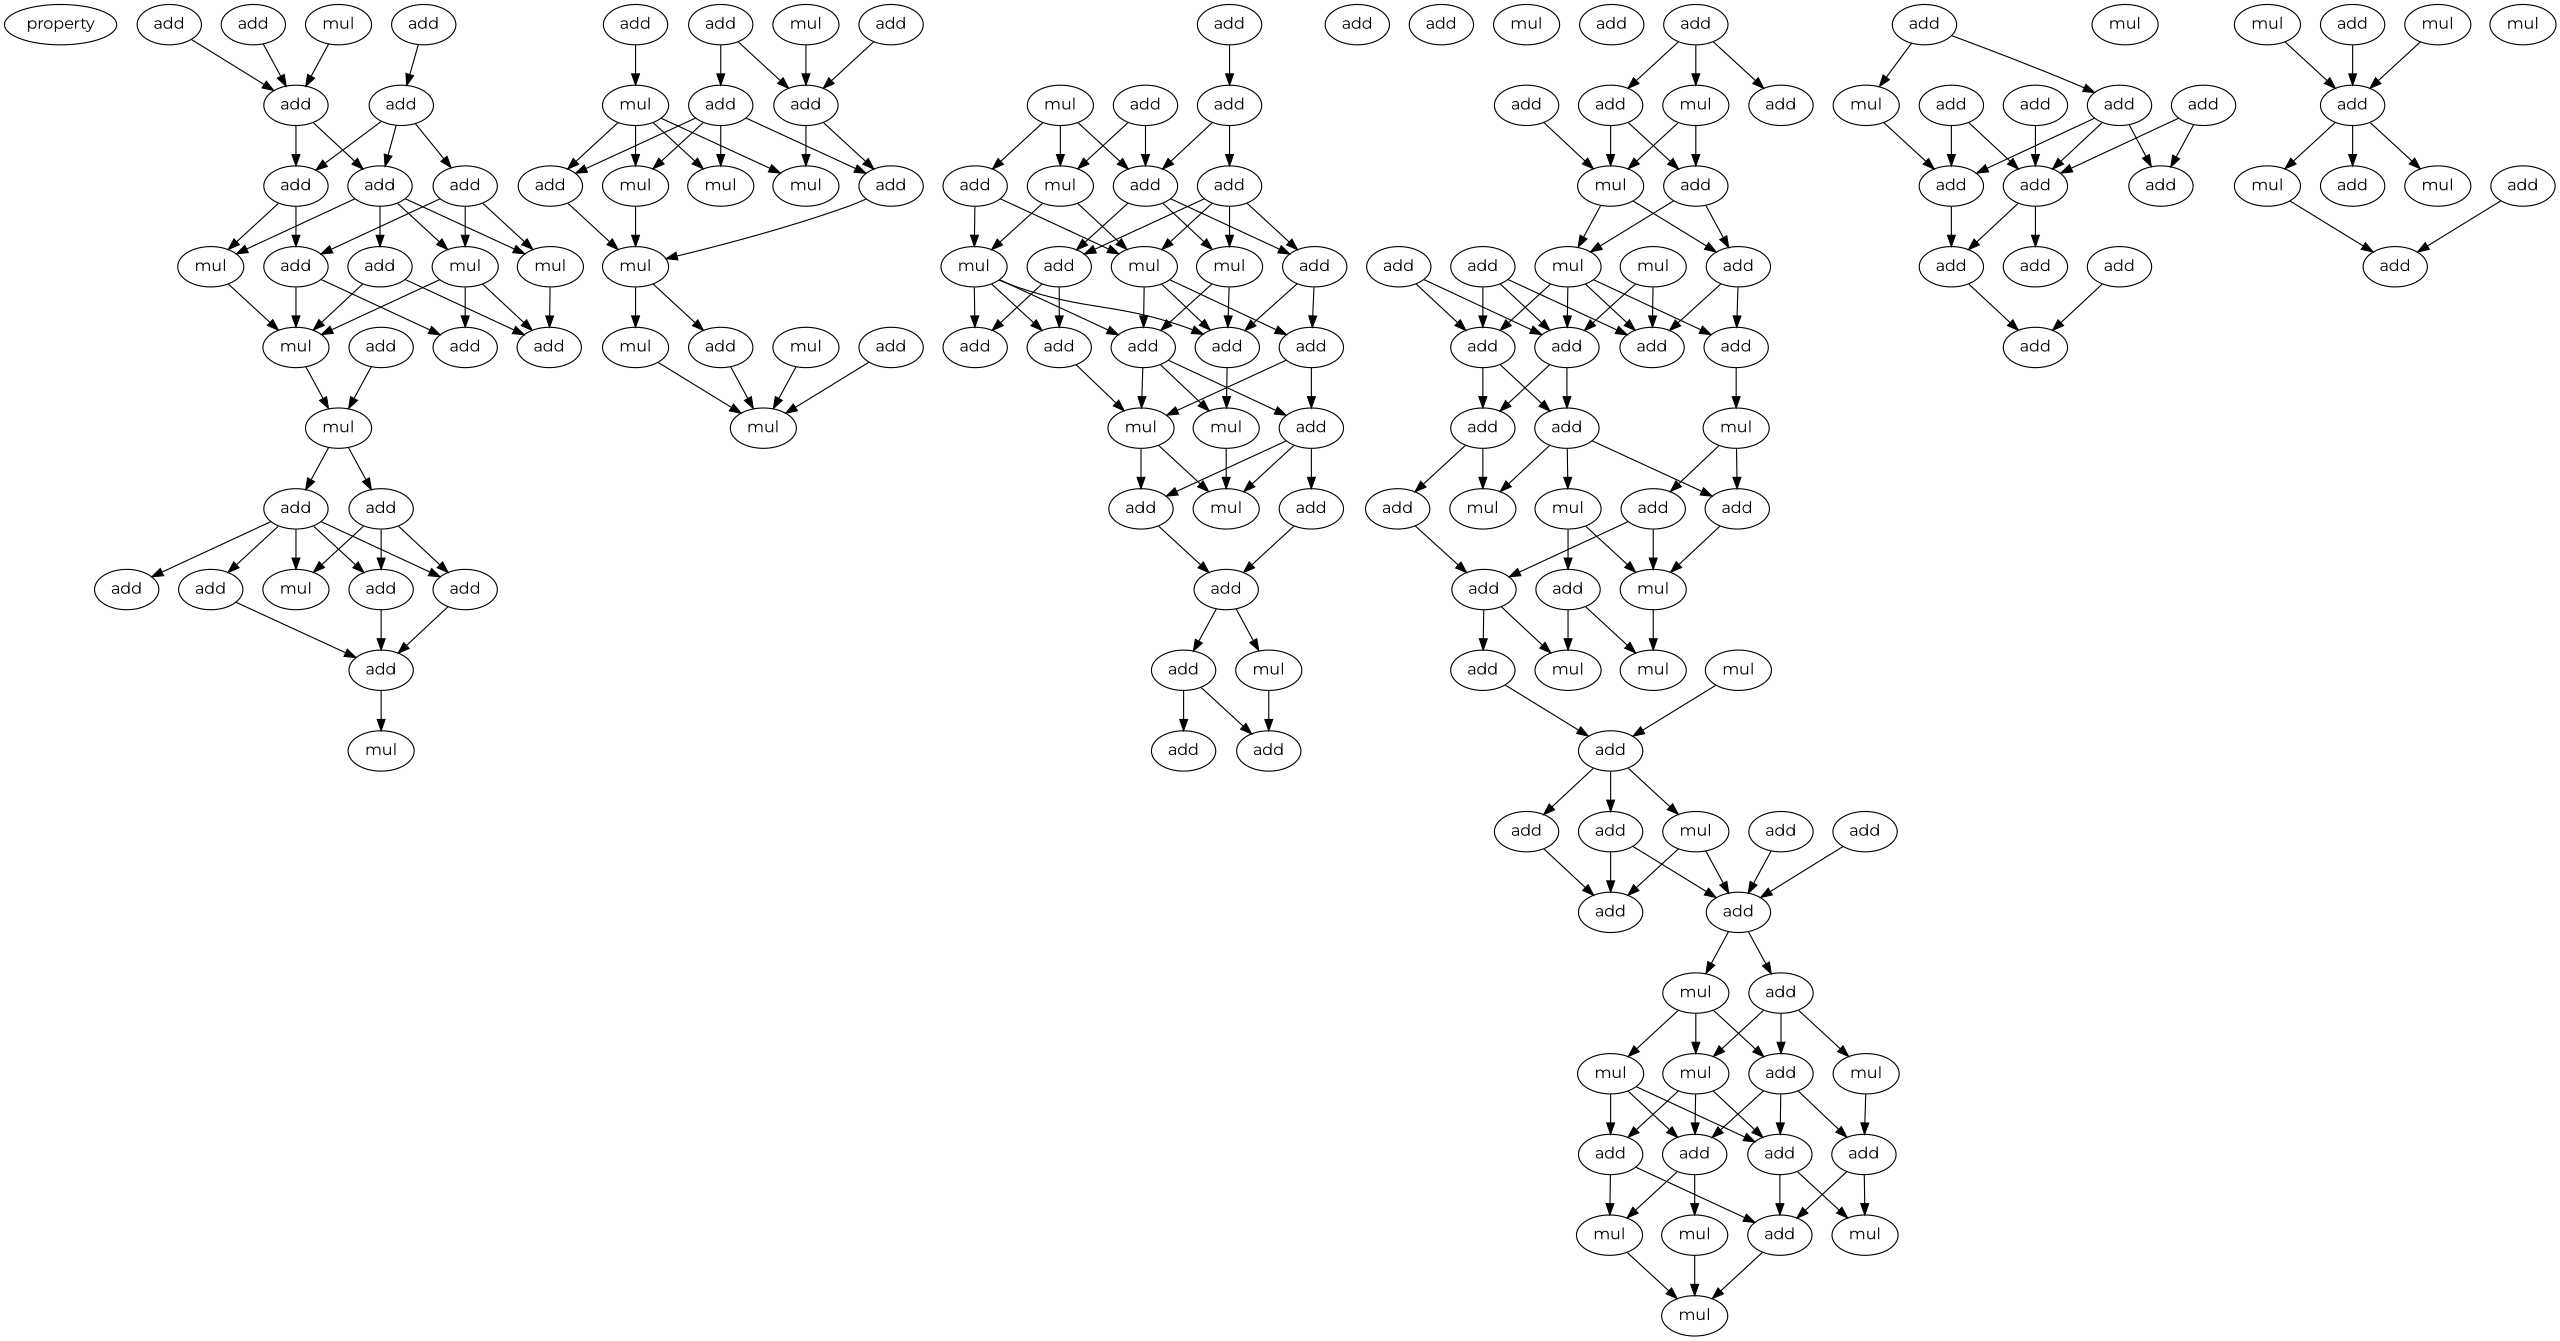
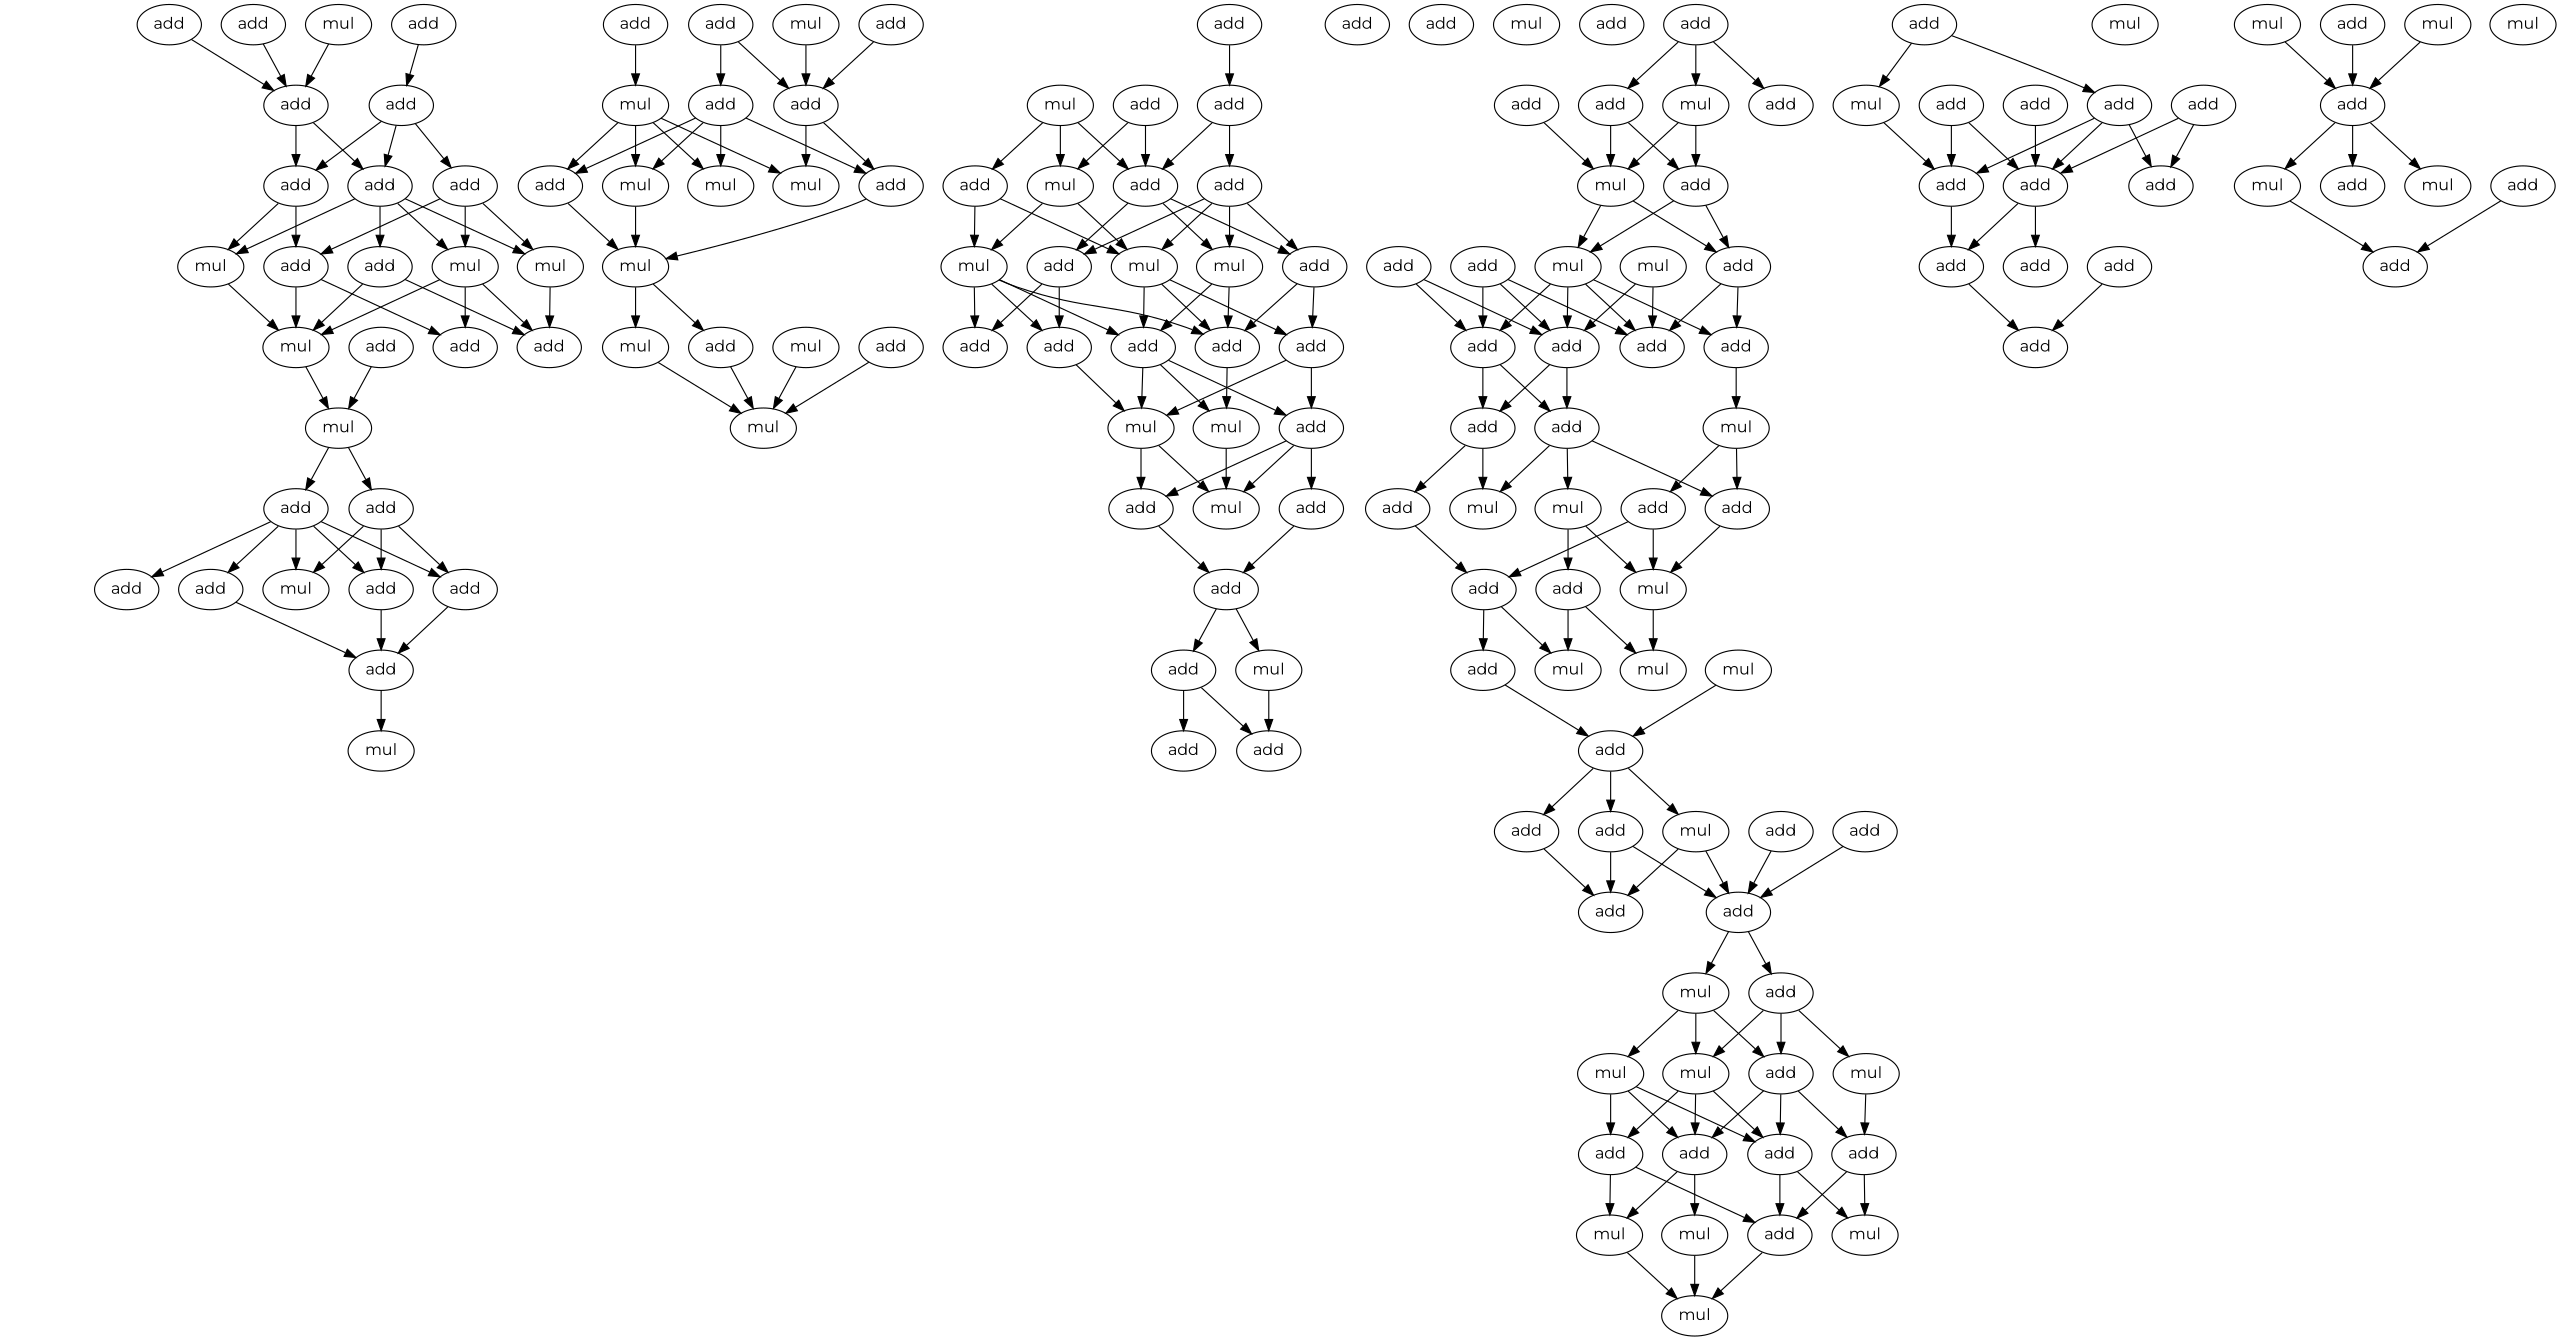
  digraph {
    fontname=Montserrat
    node [fontcolor=black fontname=Montserrat]
    edge [fontname=Montserrat]
-   property [lf=1.6 mul=2]
    n2 [label=add]
    n3 [label=add]
    n4 [label=add]
    n5 [label=add]
    n6 [label=add]
    n7 [label=mul]
    n8 [label=add]
    n9 [label=add]
    n10 [label=add]
    n11 [label=add]
    n12 [label=mul]
    n13 [label=mul]
    n14 [label=mul]
    n15 [label=add]
    n16 [label=mul]
    n17 [label=add]
    n18 [label=add]
    n19 [label=mul]
    n20 [label=add]
    n21 [label=add]
    n22 [label=add]
    n23 [label=add]
    n24 [label=mul]
    n25 [label=add]
    n26 [label=add]
    n27 [label=add]
    n28 [label=add]
    n29 [label=mul]
    n30 [label=add]
    n31 [label=mul]
    n32 [label=add]
    n33 [label=add]
    n34 [label=add]
    n35 [label=add]
    n36 [label=mul]
    n37 [label=mul]
    n38 [label=mul]
    n39 [label=add]
    n40 [label=mul]
    n41 [label=add]
    n42 [label=mul]
    n43 [label=mul]
    n44 [label=add]
    n45 [label=mul]
    n46 [label=mul]
    n47 [label=add]
    n48 [label=add]
    n49 [label=add]
    n50 [label=add]
    n51 [label=add]
    n52 [label=mul]
    n53 [label=mul]
    n54 [label=add]
    n55 [label=add]
    n56 [label=mul]
    n57 [label=add]
    n58 [label=add]
    n59 [label=mul]
    n60 [label=mul]
    n61 [label=add]
    n62 [label=add]
    n63 [label=add]
    n64 [label=add]
    n65 [label=add]
    n66 [label=mul]
    n67 [label=add]
    n68 [label=mul]
    n69 [label=add]
    n70 [label=mul]
    n71 [label=add]
    n72 [label=add]
    n73 [label=add]
    n74 [label=add]
    n75 [label=mul]
    n76 [label=add]
    n77 [label=add]
    n78 [label=add]
    n79 [label=mul]
    n80 [label=add]
    n81 [label=add]
    n82 [label=mul]
    n83 [label=add]
    n84 [label=add]
    n85 [label=add]
    n86 [label=mul]
    n87 [label=add]
    n88 [label=add]
    n89 [label=mul]
    n90 [label=add]
    n91 [label=add]
    n92 [label=add]
    n93 [label=add]
    n94 [label=add]
    n95 [label=add]
    n96 [label=mul]
    n97 [label=add]
    n98 [label=add]
    n99 [label=mul]
    n100 [label=mul]
    n101 [label=mul]
    n102 [label=add]
    n103 [label=add]
    n104 [label=add]
    n105 [label=add]
    n106 [label=mul]
    n107 [label=add]
    n108 [label=add]
    n109 [label=mul]
    n110 [label=mul]
    n111 [label=add]
    n112 [label=mul]
    n113 [label=add]
    n114 [label=mul]
    n115 [label=add]
    n116 [label=add]
    n117 [label=add]
    n118 [label=add]
    n119 [label=add]
    n120 [label=add]
    n121 [label=mul]
    n122 [label=add]
    n123 [label=mul]
    n124 [label=mul]
    n125 [label=mul]
    n126 [label=add]
    n127 [label=add]
    n128 [label=add]
    n129 [label=add]
    n130 [label=add]
    n131 [label=mul]
    n132 [label=mul]
    n133 [label=mul]
    n134 [label=mul]
    n135 [label=add]
    n136 [label=mul]
    n137 [label=add]
    n138 [label=add]
    n139 [label=add]
    n140 [label=add]
    n141 [label=add]
    n142 [label=add]
    n143 [label=add]
    n144 [label=add]
    n145 [label=add]
    n146 [label=mul]
    n147 [label=add]
    n148 [label=add]
    n149 [label=mul]
    n150 [label=add]
    n151 [label=add]
    n152 [label=mul]
    n153 [label=mul]
    n154 [label=add]
    n155 [label=mul]
    n156 [label=add]
    n157 [label=add]
    n158 [label=mul]
    n2 -> n3
    n3 -> n8
    n3 -> n9
    n4 -> n3
    n5 -> n6
    n6 -> n8
    n6 -> n9
    n6 -> n10
    n7 -> n3
    n8 -> n11
    n8 -> n12
    n9 -> n12
    n9 -> n13
    n9 -> n14
    n9 -> n15
    n10 -> n11
    n10 -> n13
    n10 -> n14
    n11 -> n16
    n11 -> n17
    n12 -> n16
    n13 -> n18
    n14 -> n16
    n14 -> n17
    n14 -> n18
    n15 -> n16
    n15 -> n18
    n16 -> n19
    n19 -> n21
    n19 -> n22
    n20 -> n19
    n21 -> n23
    n21 -> n24
    n21 -> n25
    n21 -> n26
    n21 -> n27
    n22 -> n24
    n22 -> n25
    n22 -> n27
    n23 -> n28
    n25 -> n28
    n27 -> n28
    n28 -> n29
    n30 -> n31
    n31 -> n37
    n31 -> n38
    n31 -> n39
    n31 -> n40
    n32 -> n33
    n32 -> n34
    n33 -> n37
    n33 -> n38
    n33 -> n39
    n33 -> n41
    n34 -> n40
    n34 -> n41
    n35 -> n34
    n36 -> n34
    n38 -> n42
    n39 -> n42
    n41 -> n42
    n42 -> n43
    n42 -> n44
    n43 -> n45
    n44 -> n45
    n46 -> n45
    n47 -> n45
    n48 -> n49
    n49 -> n51
    n49 -> n55
    n50 -> n51
    n50 -> n52
    n51 -> n56
    n51 -> n57
    n51 -> n58
    n52 -> n59
    n52 -> n60
    n53 -> n51
    n53 -> n52
    n53 -> n54
    n54 -> n59
    n54 -> n60
    n55 -> n56
    n55 -> n57
    n55 -> n58
    n55 -> n60
    n56 -> n62
    n56 -> n64
    n57 -> n64
    n57 -> n65
    n58 -> n61
    n58 -> n63
    n59 -> n61
    n59 -> n62
    n59 -> n63
    n59 -> n64
    n60 -> n62
    n60 -> n64
    n60 -> n65
    n61 -> n66
    n62 -> n66
    n62 -> n67
    n62 -> n68
    n64 -> n68
    n65 -> n66
    n65 -> n67
    n66 -> n69
    n66 -> n70
    n67 -> n69
    n67 -> n70
    n67 -> n71
    n68 -> n70
    n69 -> n72
    n71 -> n72
    n72 -> n74
    n72 -> n75
    n74 -> n76
    n74 -> n77
    n75 -> n77
    n81 -> n82
    n81 -> n83
    n81 -> n84
    n82 -> n86
    n82 -> n87
    n84 -> n86
    n84 -> n87
    n85 -> n86
    n86 -> n88
    n86 -> n89
    n87 -> n88
    n87 -> n89
    n88 -> n90
    n88 -> n91
    n89 -> n90
    n89 -> n91
    n89 -> n93
    n89 -> n94
    n91 -> n99
    n92 -> n93
    n92 -> n94
    n93 -> n97
    n93 -> n98
    n94 -> n97
    n94 -> n98
    n95 -> n90
    n95 -> n93
    n95 -> n94
    n96 -> n90
    n96 -> n93
    n97 -> n100
    n97 -> n101
    n97 -> n102
    n98 -> n100
    n98 -> n103
    n99 -> n102
    n99 -> n104
    n101 -> n106
    n101 -> n107
    n102 -> n106
    n103 -> n105
    n104 -> n105
    n104 -> n106
    n105 -> n108
    n105 -> n109
    n106 -> n110
    n107 -> n109
    n107 -> n110
    n108 -> n111
    n111 -> n113
    n111 -> n114
    n111 -> n115
    n112 -> n111
    n113 -> n119
    n114 -> n117
    n114 -> n119
    n115 -> n117
    n115 -> n119
    n116 -> n117
    n117 -> n120
    n117 -> n121
    n118 -> n117
    n120 -> n122
    n120 -> n123
    n120 -> n124
    n121 -> n122
    n121 -> n123
    n121 -> n125
    n122 -> n126
    n122 -> n127
    n122 -> n128
    n123 -> n126
    n123 -> n128
    n123 -> n129
    n124 -> n127
    n125 -> n126
    n125 -> n128
    n125 -> n129
    n126 -> n130
    n126 -> n132
    n127 -> n130
    n127 -> n132
    n128 -> n131
    n128 -> n133
    n129 -> n130
    n129 -> n131
    n130 -> n134
    n131 -> n134
    n133 -> n134
    n135 -> n136
    n135 -> n137
    n136 -> n143
    n137 -> n139
    n137 -> n141
    n137 -> n143
    n138 -> n139
    n139 -> n144
    n139 -> n145
    n140 -> n139
    n140 -> n141
    n142 -> n139
    n142 -> n143
    n143 -> n144
    n144 -> n148
    n147 -> n148
    n149 -> n150
    n150 -> n153
    n150 -> n154
    n150 -> n155
    n151 -> n150
    n152 -> n150
    n153 -> n156
    n157 -> n156
  }
